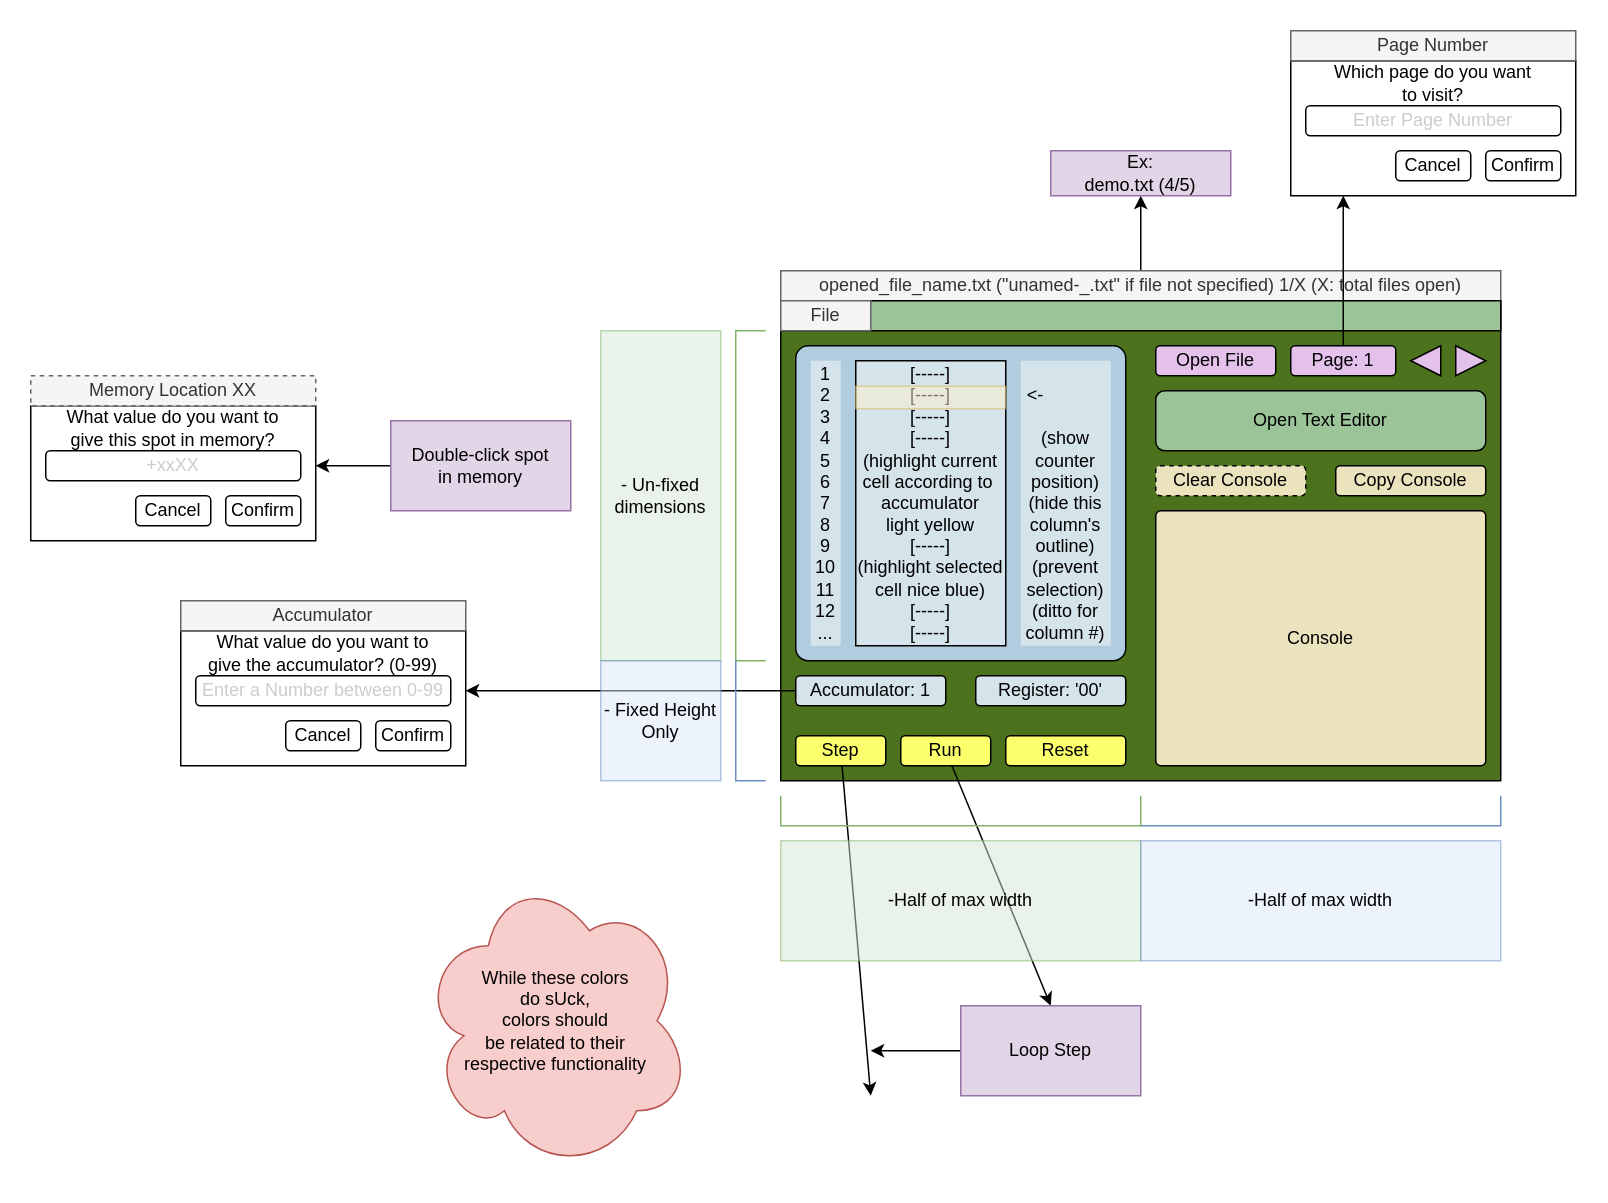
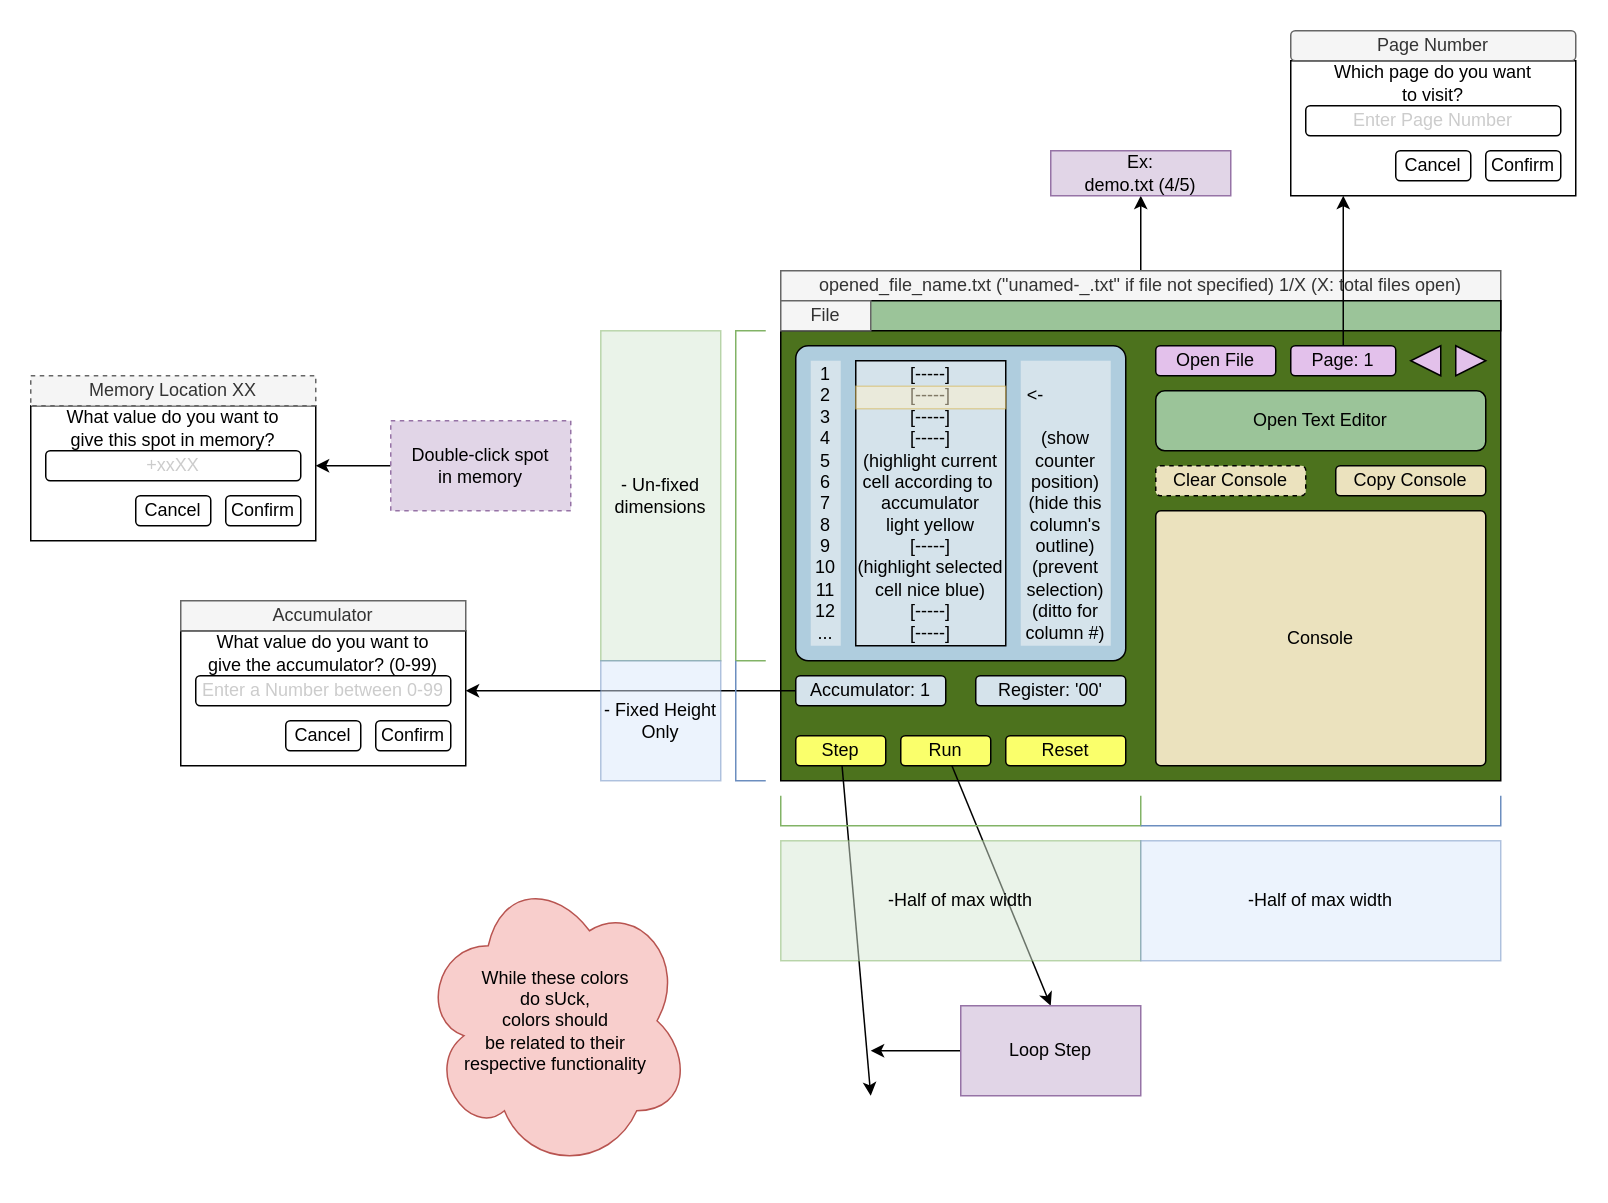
  <mxCell id="0" />
  <mxCell id="1" parent="0" />
  <mxCell id="2" value="" style="rounded=0;whiteSpace=wrap;html=1;fillColor=#4C721D;" parent="1" vertex="1"><mxGeometry x="520" y="200" width="480" height="320" as="geometry" /></mxCell>
  <mxCell id="3" style="edgeStyle=none;rounded=0;html=1;fontColor=#CCCCCC;" parent="1" source="4" edge="1"><mxGeometry relative="1" as="geometry"><mxPoint x="760" y="130" as="targetPoint" /></mxGeometry></mxCell>
  <mxCell id="4" value="opened_file_name.txt (&quot;unamed-_.txt&quot; if file not specified) 1/X (X: total files open)" style="rounded=0;whiteSpace=wrap;html=1;fillColor=#f5f5f5;fontColor=#333333;strokeColor=#666666;" parent="1" vertex="1"><mxGeometry x="520" y="180" width="480" height="20" as="geometry" /></mxCell>
  <mxCell id="5" value="Console" style="rounded=1;whiteSpace=wrap;html=1;arcSize=2;fillColor=#EBE2BE;" parent="1" vertex="1"><mxGeometry x="770" y="340" width="220" height="170" as="geometry" /></mxCell>
  <mxCell id="6" style="edgeStyle=none;rounded=0;html=1;" parent="1" source="7" edge="1"><mxGeometry relative="1" as="geometry"><mxPoint x="580" y="730" as="targetPoint" /></mxGeometry></mxCell>
  <mxCell id="7" value="Step" style="rounded=1;whiteSpace=wrap;html=1;fillColor=#FAFF6B;" parent="1" vertex="1"><mxGeometry x="530" y="490" width="60" height="20" as="geometry" /></mxCell>
  <mxCell id="8" style="edgeStyle=none;rounded=0;html=1;" parent="1" source="9" edge="1"><mxGeometry relative="1" as="geometry"><mxPoint x="700" y="670" as="targetPoint" /></mxGeometry></mxCell>
  <mxCell id="9" value="Run" style="rounded=1;whiteSpace=wrap;html=1;fillColor=#FAFF6B;" parent="1" vertex="1"><mxGeometry x="600" y="490" width="60" height="20" as="geometry" /></mxCell>
  <mxCell id="10" value="Register: '00'" style="rounded=1;whiteSpace=wrap;html=1;fillColor=#D5E3EB;" parent="1" vertex="1"><mxGeometry x="650" y="450" width="100" height="20" as="geometry" /></mxCell>
  <mxCell id="11" style="edgeStyle=none;rounded=0;html=1;" parent="1" source="12" edge="1"><mxGeometry relative="1" as="geometry"><mxPoint x="310" y="460" as="targetPoint" /></mxGeometry></mxCell>
  <mxCell id="12" value="Accumulator: 1" style="rounded=1;whiteSpace=wrap;html=1;fillColor=#D5E3EB;" parent="1" vertex="1"><mxGeometry x="530" y="450" width="100" height="20" as="geometry" /></mxCell>
  <mxCell id="13" value="Memory" style="rounded=1;whiteSpace=wrap;html=1;arcSize=4;fillColor=#AFCDDE;" parent="1" vertex="1"><mxGeometry x="530" y="230" width="220" height="210" as="geometry" /></mxCell>
  <mxCell id="14" value="1&lt;br&gt;2&lt;br&gt;3&lt;br&gt;4&lt;br&gt;5&lt;br&gt;6&lt;br&gt;7&lt;br&gt;8&lt;br&gt;9&lt;br&gt;10&lt;br&gt;11&lt;br&gt;12&lt;br&gt;..." style="rounded=0;whiteSpace=wrap;html=1;strokeColor=none;fillColor=#D5E3EB;" parent="1" vertex="1"><mxGeometry x="540" y="240" width="20" height="190" as="geometry" /></mxCell>
  <mxCell id="15" value="[-----]&lt;br&gt;[-----]&lt;br&gt;[-----]&lt;br style=&quot;border-color: var(--border-color);&quot;&gt;[-----]&lt;br style=&quot;border-color: var(--border-color);&quot;&gt;(highlight current&lt;br style=&quot;border-color: var(--border-color);&quot;&gt;cell according to&amp;nbsp;&lt;br style=&quot;border-color: var(--border-color);&quot;&gt;accumulator&lt;br style=&quot;border-color: var(--border-color);&quot;&gt;light yellow&lt;br style=&quot;border-color: var(--border-color);&quot;&gt;[-----]&lt;br style=&quot;border-color: var(--border-color);&quot;&gt;(highlight selected&lt;br style=&quot;border-color: var(--border-color);&quot;&gt;cell nice blue)&lt;br style=&quot;border-color: var(--border-color);&quot;&gt;[-----]&lt;br style=&quot;border-color: var(--border-color);&quot;&gt;[-----]" style="rounded=0;whiteSpace=wrap;html=1;fillColor=#D5E3EB;" parent="1" vertex="1"><mxGeometry x="570" y="240" width="100" height="190" as="geometry" /></mxCell>
  <mxCell id="16" value="&lt;br&gt;&amp;lt;-&amp;nbsp; &amp;nbsp; &amp;nbsp; &amp;nbsp; &amp;nbsp; &amp;nbsp;&amp;nbsp;&lt;br&gt;&lt;br&gt;(show&lt;br&gt;counter&lt;br&gt;position)&lt;br&gt;(hide this&lt;br&gt;column's&lt;br&gt;outline)&lt;br&gt;(prevent&lt;br&gt;selection)&lt;br&gt;(ditto for&lt;br&gt;column #)" style="rounded=0;whiteSpace=wrap;html=1;fillColor=#D5E3EB;strokeColor=none;strokeWidth=1;" parent="1" vertex="1"><mxGeometry x="680" y="240" width="60" height="190" as="geometry" /></mxCell>
  <mxCell id="17" value="" style="rounded=0;whiteSpace=wrap;html=1;fillColor=#fff2cc;strokeColor=#d6b656;gradientColor=none;opacity=50;" parent="1" vertex="1"><mxGeometry x="570" y="257" width="100" height="15" as="geometry" /></mxCell>
  <mxCell id="18" value="- Un-fixed dimensions" style="rounded=0;whiteSpace=wrap;html=1;fillColor=#d5e8d4;strokeColor=#82b366;opacity=50;" parent="1" vertex="1"><mxGeometry x="400" y="220" width="80" height="220" as="geometry" /></mxCell>
  <mxCell id="19" value="" style="endArrow=none;html=1;fillColor=#d5e8d4;strokeColor=#82b366;rounded=0;" parent="1" edge="1"><mxGeometry width="50" height="50" relative="1" as="geometry"><mxPoint x="510" y="440" as="sourcePoint" /><mxPoint x="510" y="220" as="targetPoint" /><Array as="points"><mxPoint x="490" y="440" /><mxPoint x="490" y="220" /></Array></mxGeometry></mxCell>
  <mxCell id="20" value="" style="endArrow=none;html=1;fillColor=#dae8fc;strokeColor=#6c8ebf;rounded=0;" parent="1" edge="1"><mxGeometry width="50" height="50" relative="1" as="geometry"><mxPoint x="510" y="520" as="sourcePoint" /><mxPoint x="490" y="440" as="targetPoint" /><Array as="points"><mxPoint x="490" y="520" /></Array></mxGeometry></mxCell>
  <mxCell id="21" value="- Fixed Height&lt;br&gt;Only" style="whiteSpace=wrap;html=1;aspect=fixed;fillColor=#dae8fc;strokeColor=#6c8ebf;opacity=50;" parent="1" vertex="1"><mxGeometry x="400" y="440" width="80" height="80" as="geometry" /></mxCell>
  <mxCell id="22" value="-Half of max width" style="rounded=0;whiteSpace=wrap;html=1;fillColor=#d5e8d4;strokeColor=#82b366;opacity=50;" parent="1" vertex="1"><mxGeometry x="520" y="560" width="240" height="80" as="geometry" /></mxCell>
  <mxCell id="23" value="-Half of max width" style="rounded=0;whiteSpace=wrap;html=1;fillColor=#dae8fc;strokeColor=#6c8ebf;opacity=50;" parent="1" vertex="1"><mxGeometry x="760" y="560" width="240" height="80" as="geometry" /></mxCell>
  <mxCell id="24" value="" style="endArrow=none;html=1;rounded=0;fillColor=#d5e8d4;strokeColor=#82b366;" parent="1" edge="1"><mxGeometry width="50" height="50" relative="1" as="geometry"><mxPoint x="520" y="530" as="sourcePoint" /><mxPoint x="760" y="530" as="targetPoint" /><Array as="points"><mxPoint x="520" y="550" /><mxPoint x="760" y="550" /></Array></mxGeometry></mxCell>
  <mxCell id="25" value="" style="endArrow=none;html=1;rounded=0;fillColor=#dae8fc;strokeColor=#6c8ebf;" parent="1" edge="1"><mxGeometry width="50" height="50" relative="1" as="geometry"><mxPoint x="760" y="550" as="sourcePoint" /><mxPoint x="1000" y="530" as="targetPoint" /><Array as="points"><mxPoint x="1000" y="550" /></Array></mxGeometry></mxCell>
  <mxCell id="26" value="Clear Console" style="rounded=1;whiteSpace=wrap;html=1;fillColor=#EBE2BE;dashed=1;" parent="1" vertex="1"><mxGeometry x="770" y="310" width="100" height="20" as="geometry" /></mxCell>
  <mxCell id="27" value="Open Text Editor" style="rounded=1;whiteSpace=wrap;html=1;fillColor=#9BC499;" parent="1" vertex="1"><mxGeometry x="770" y="260" width="220" height="40" as="geometry" /></mxCell>
  <mxCell id="28" value="Copy Console" style="rounded=1;whiteSpace=wrap;html=1;fillColor=#EBE2BE;" parent="1" vertex="1"><mxGeometry x="890" y="310" width="100" height="20" as="geometry" /></mxCell>
  <mxCell id="29" value="" style="rounded=0;whiteSpace=wrap;html=1;fillColor=#9BC499;" parent="1" vertex="1"><mxGeometry x="520" y="200" width="480" height="20" as="geometry" /></mxCell>
  <mxCell id="30" value="File" style="rounded=0;whiteSpace=wrap;html=1;fillColor=#f5f5f5;fontColor=#333333;strokeColor=#666666;" parent="1" vertex="1"><mxGeometry x="520" y="200" width="60" height="20" as="geometry" /></mxCell>
  <mxCell id="31" value="While these colors&lt;br&gt;do sUck,&lt;br&gt;colors should&lt;br&gt;be related to their&lt;br&gt;respective functionality" style="ellipse;shape=cloud;whiteSpace=wrap;html=1;strokeColor=#b85450;strokeWidth=1;fillColor=#f8cecc;" parent="1" vertex="1"><mxGeometry x="280" y="580" width="180" height="200" as="geometry" /></mxCell>
  <mxCell id="32" style="edgeStyle=none;rounded=0;html=1;" parent="1" source="33" edge="1"><mxGeometry relative="1" as="geometry"><mxPoint x="580" y="700" as="targetPoint" /></mxGeometry></mxCell>
  <mxCell id="33" value="Loop Step" style="rounded=0;whiteSpace=wrap;html=1;strokeWidth=1;fillColor=#e1d5e7;strokeColor=#9673a6;" parent="1" vertex="1"><mxGeometry x="640" y="670" width="120" height="60" as="geometry" /></mxCell>
  <mxCell id="34" value="" style="rounded=0;whiteSpace=wrap;html=1;strokeWidth=1;" parent="1" vertex="1"><mxGeometry x="120" y="420" width="190" height="90" as="geometry" /></mxCell>
  <mxCell id="35" value="Accumulator" style="rounded=0;whiteSpace=wrap;html=1;strokeWidth=1;fillColor=#f5f5f5;fontColor=#333333;strokeColor=#666666;" parent="1" vertex="1"><mxGeometry x="120" y="400" width="190" height="20" as="geometry" /></mxCell>
  <mxCell id="36" value="What value do you want to&lt;br&gt;give the accumulator? (0-99)" style="rounded=0;whiteSpace=wrap;html=1;strokeWidth=1;strokeColor=none;fillColor=none;" parent="1" vertex="1"><mxGeometry x="120" y="420" width="190" height="30" as="geometry" /></mxCell>
  <mxCell id="37" value="&lt;font color=&quot;#cccccc&quot;&gt;Enter a Number between 0-99&lt;/font&gt;" style="rounded=1;whiteSpace=wrap;html=1;strokeWidth=1;" parent="1" vertex="1"><mxGeometry x="130" y="450" width="170" height="20" as="geometry" /></mxCell>
  <mxCell id="38" value="Confirm" style="rounded=1;whiteSpace=wrap;html=1;strokeWidth=1;" parent="1" vertex="1"><mxGeometry x="250" y="480" width="50" height="20" as="geometry" /></mxCell>
  <mxCell id="39" value="Cancel" style="rounded=1;whiteSpace=wrap;html=1;strokeWidth=1;" parent="1" vertex="1"><mxGeometry x="190" y="480" width="50" height="20" as="geometry" /></mxCell>
  <mxCell id="40" value="" style="rounded=0;whiteSpace=wrap;html=1;strokeWidth=1;" parent="1" vertex="1"><mxGeometry x="20" y="270" width="190" height="90" as="geometry" /></mxCell>
  <mxCell id="41" value="Memory Location XX" style="rounded=0;whiteSpace=wrap;html=1;strokeWidth=1;fillColor=#f5f5f5;fontColor=#333333;strokeColor=#666666;dashed=1;" parent="1" vertex="1"><mxGeometry x="20" y="250" width="190" height="20" as="geometry" /></mxCell>
  <mxCell id="42" value="What value do you want to&lt;br&gt;give this spot in memory?" style="rounded=0;whiteSpace=wrap;html=1;strokeWidth=1;strokeColor=none;fillColor=none;" parent="1" vertex="1"><mxGeometry x="20" y="270" width="190" height="30" as="geometry" /></mxCell>
  <mxCell id="43" value="&lt;font color=&quot;#cccccc&quot;&gt;+xxXX&lt;/font&gt;" style="rounded=1;whiteSpace=wrap;html=1;strokeWidth=1;" parent="1" vertex="1"><mxGeometry x="30" y="300" width="170" height="20" as="geometry" /></mxCell>
  <mxCell id="44" value="Confirm" style="rounded=1;whiteSpace=wrap;html=1;strokeWidth=1;" parent="1" vertex="1"><mxGeometry x="150" y="330" width="50" height="20" as="geometry" /></mxCell>
  <mxCell id="45" value="Cancel" style="rounded=1;whiteSpace=wrap;html=1;strokeWidth=1;" parent="1" vertex="1"><mxGeometry x="90" y="330" width="50" height="20" as="geometry" /></mxCell>
  <mxCell id="46" style="edgeStyle=none;rounded=0;html=1;fontColor=#CCCCCC;" parent="1" source="47" edge="1"><mxGeometry relative="1" as="geometry"><mxPoint x="210" y="310" as="targetPoint" /></mxGeometry></mxCell>
- <mxCell id="47" value="Double-click spot&lt;br&gt;in memory" style="rounded=0;whiteSpace=wrap;html=1;strokeWidth=1;fillColor=#e1d5e7;strokeColor=#9673a6;" parent="1" vertex="1"><mxGeometry x="260" y="280" width="120" height="60" as="geometry" /></mxCell>
+ <mxCell id="47" value="Double-click spot&lt;br&gt;in memory" style="rounded=0;whiteSpace=wrap;html=1;strokeWidth=1;fillColor=#e1d5e7;strokeColor=#9673a6;dashed=1;" parent="1" vertex="1"><mxGeometry x="260" y="280" width="120" height="60" as="geometry" /></mxCell>
  <mxCell id="48" value="" style="triangle;whiteSpace=wrap;html=1;strokeWidth=1;fillColor=#E3C1EB;" parent="1" vertex="1"><mxGeometry x="970" y="230" width="20" height="20" as="geometry" /></mxCell>
  <mxCell id="49" value="" style="triangle;whiteSpace=wrap;html=1;strokeWidth=1;fillColor=#E3C1EB;direction=west;" parent="1" vertex="1"><mxGeometry x="940" y="230" width="20" height="20" as="geometry" /></mxCell>
  <mxCell id="50" value="Ex:&lt;br&gt;demo.txt (4/5)" style="rounded=0;whiteSpace=wrap;html=1;strokeWidth=1;fillColor=#e1d5e7;strokeColor=#9673a6;" parent="1" vertex="1"><mxGeometry x="700" y="100" width="120" height="30" as="geometry" /></mxCell>
  <mxCell id="51" style="edgeStyle=none;rounded=0;html=1;fontColor=#CCCCCC;" parent="1" source="52" edge="1"><mxGeometry relative="1" as="geometry"><mxPoint x="895" y="130" as="targetPoint" /></mxGeometry></mxCell>
  <mxCell id="52" value="Page: 1" style="rounded=1;whiteSpace=wrap;html=1;fillColor=#E3C1EB;" parent="1" vertex="1"><mxGeometry x="860" y="230" width="70" height="20" as="geometry" /></mxCell>
  <mxCell id="53" value="" style="rounded=0;whiteSpace=wrap;html=1;strokeWidth=1;" parent="1" vertex="1"><mxGeometry x="860" y="40" width="190" height="90" as="geometry" /></mxCell>
- <mxCell id="54" value="Page Number" style="rounded=0;whiteSpace=wrap;html=1;strokeWidth=1;fillColor=#f5f5f5;fontColor=#333333;strokeColor=#666666;" parent="1" vertex="1"><mxGeometry x="860" y="20" width="190" height="20" as="geometry" /></mxCell>
+ <mxCell id="54" value="Page Number" style="whiteSpace=wrap;html=1;strokeWidth=1;fillColor=#f5f5f5;fontColor=#333333;strokeColor=#666666;rounded=1;" parent="1" vertex="1"><mxGeometry x="860" y="20" width="190" height="20" as="geometry" /></mxCell>
  <mxCell id="55" value="Which page do you want&lt;br&gt;to visit?" style="rounded=0;whiteSpace=wrap;html=1;strokeWidth=1;strokeColor=none;fillColor=none;" parent="1" vertex="1"><mxGeometry x="860" y="40" width="190" height="30" as="geometry" /></mxCell>
  <mxCell id="56" value="&lt;font color=&quot;#cccccc&quot;&gt;Enter Page Number&lt;/font&gt;" style="rounded=1;whiteSpace=wrap;html=1;strokeWidth=1;" parent="1" vertex="1"><mxGeometry x="870" y="70" width="170" height="20" as="geometry" /></mxCell>
  <mxCell id="57" value="Confirm" style="rounded=1;whiteSpace=wrap;html=1;strokeWidth=1;" parent="1" vertex="1"><mxGeometry x="990" y="100" width="50" height="20" as="geometry" /></mxCell>
  <mxCell id="58" value="Cancel" style="rounded=1;whiteSpace=wrap;html=1;strokeWidth=1;" parent="1" vertex="1"><mxGeometry x="930" y="100" width="50" height="20" as="geometry" /></mxCell>
  <mxCell id="59" value="Open File" style="rounded=1;whiteSpace=wrap;html=1;fillColor=#E3C1EB;" parent="1" vertex="1"><mxGeometry x="770" y="230" width="80" height="20" as="geometry" /></mxCell>
  <mxCell id="60" value="Reset" style="rounded=1;whiteSpace=wrap;html=1;fillColor=#FAFF6B;" vertex="1" parent="1"><mxGeometry x="670" y="490" width="80" height="20" as="geometry" /></mxCell>
